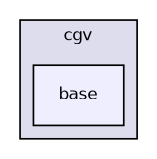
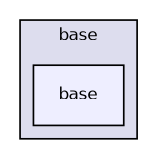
  digraph {
    compound=true
    n1 [fillcolor="#eeeeff" fontname=Helvetica fontsize=10 label=base pencolor=black shape=box style=filled]
    subgraph cluster_1 {
      bgcolor="#ddddee"
      fontname=Helvetica
      fontsize=10
-     label=cgv
+     label=base
      pencolor=black
      n1
    }
  }
